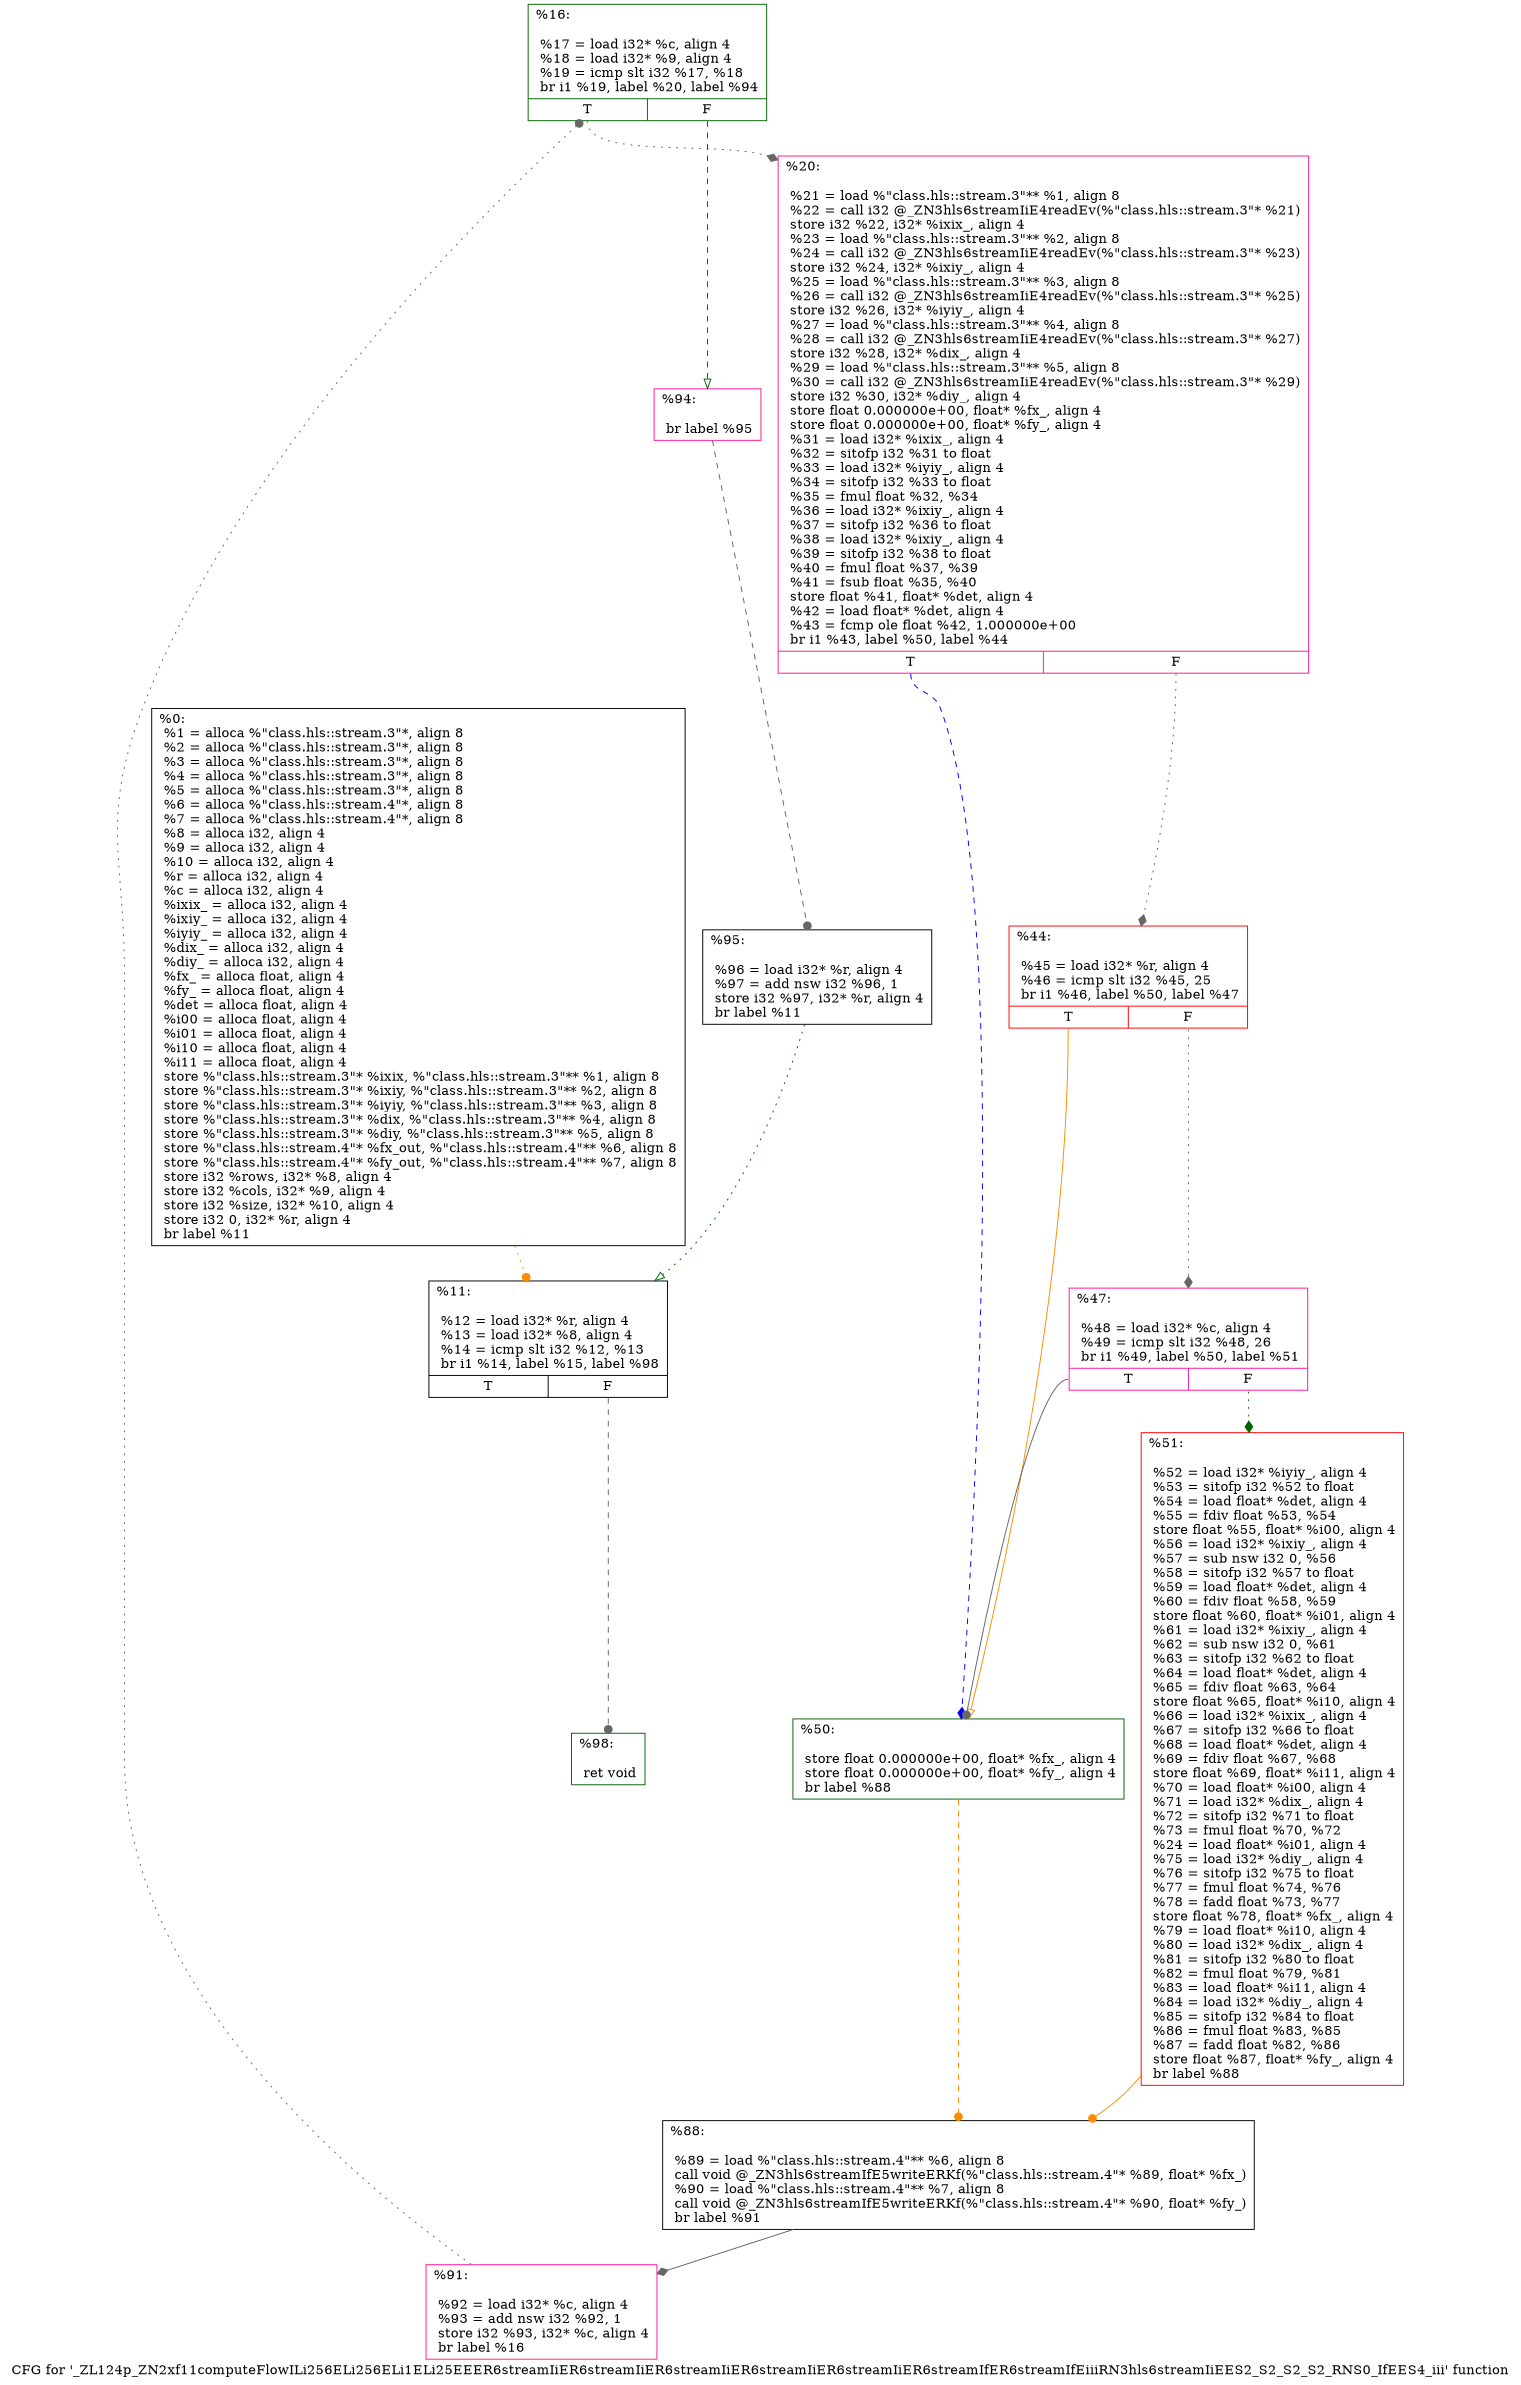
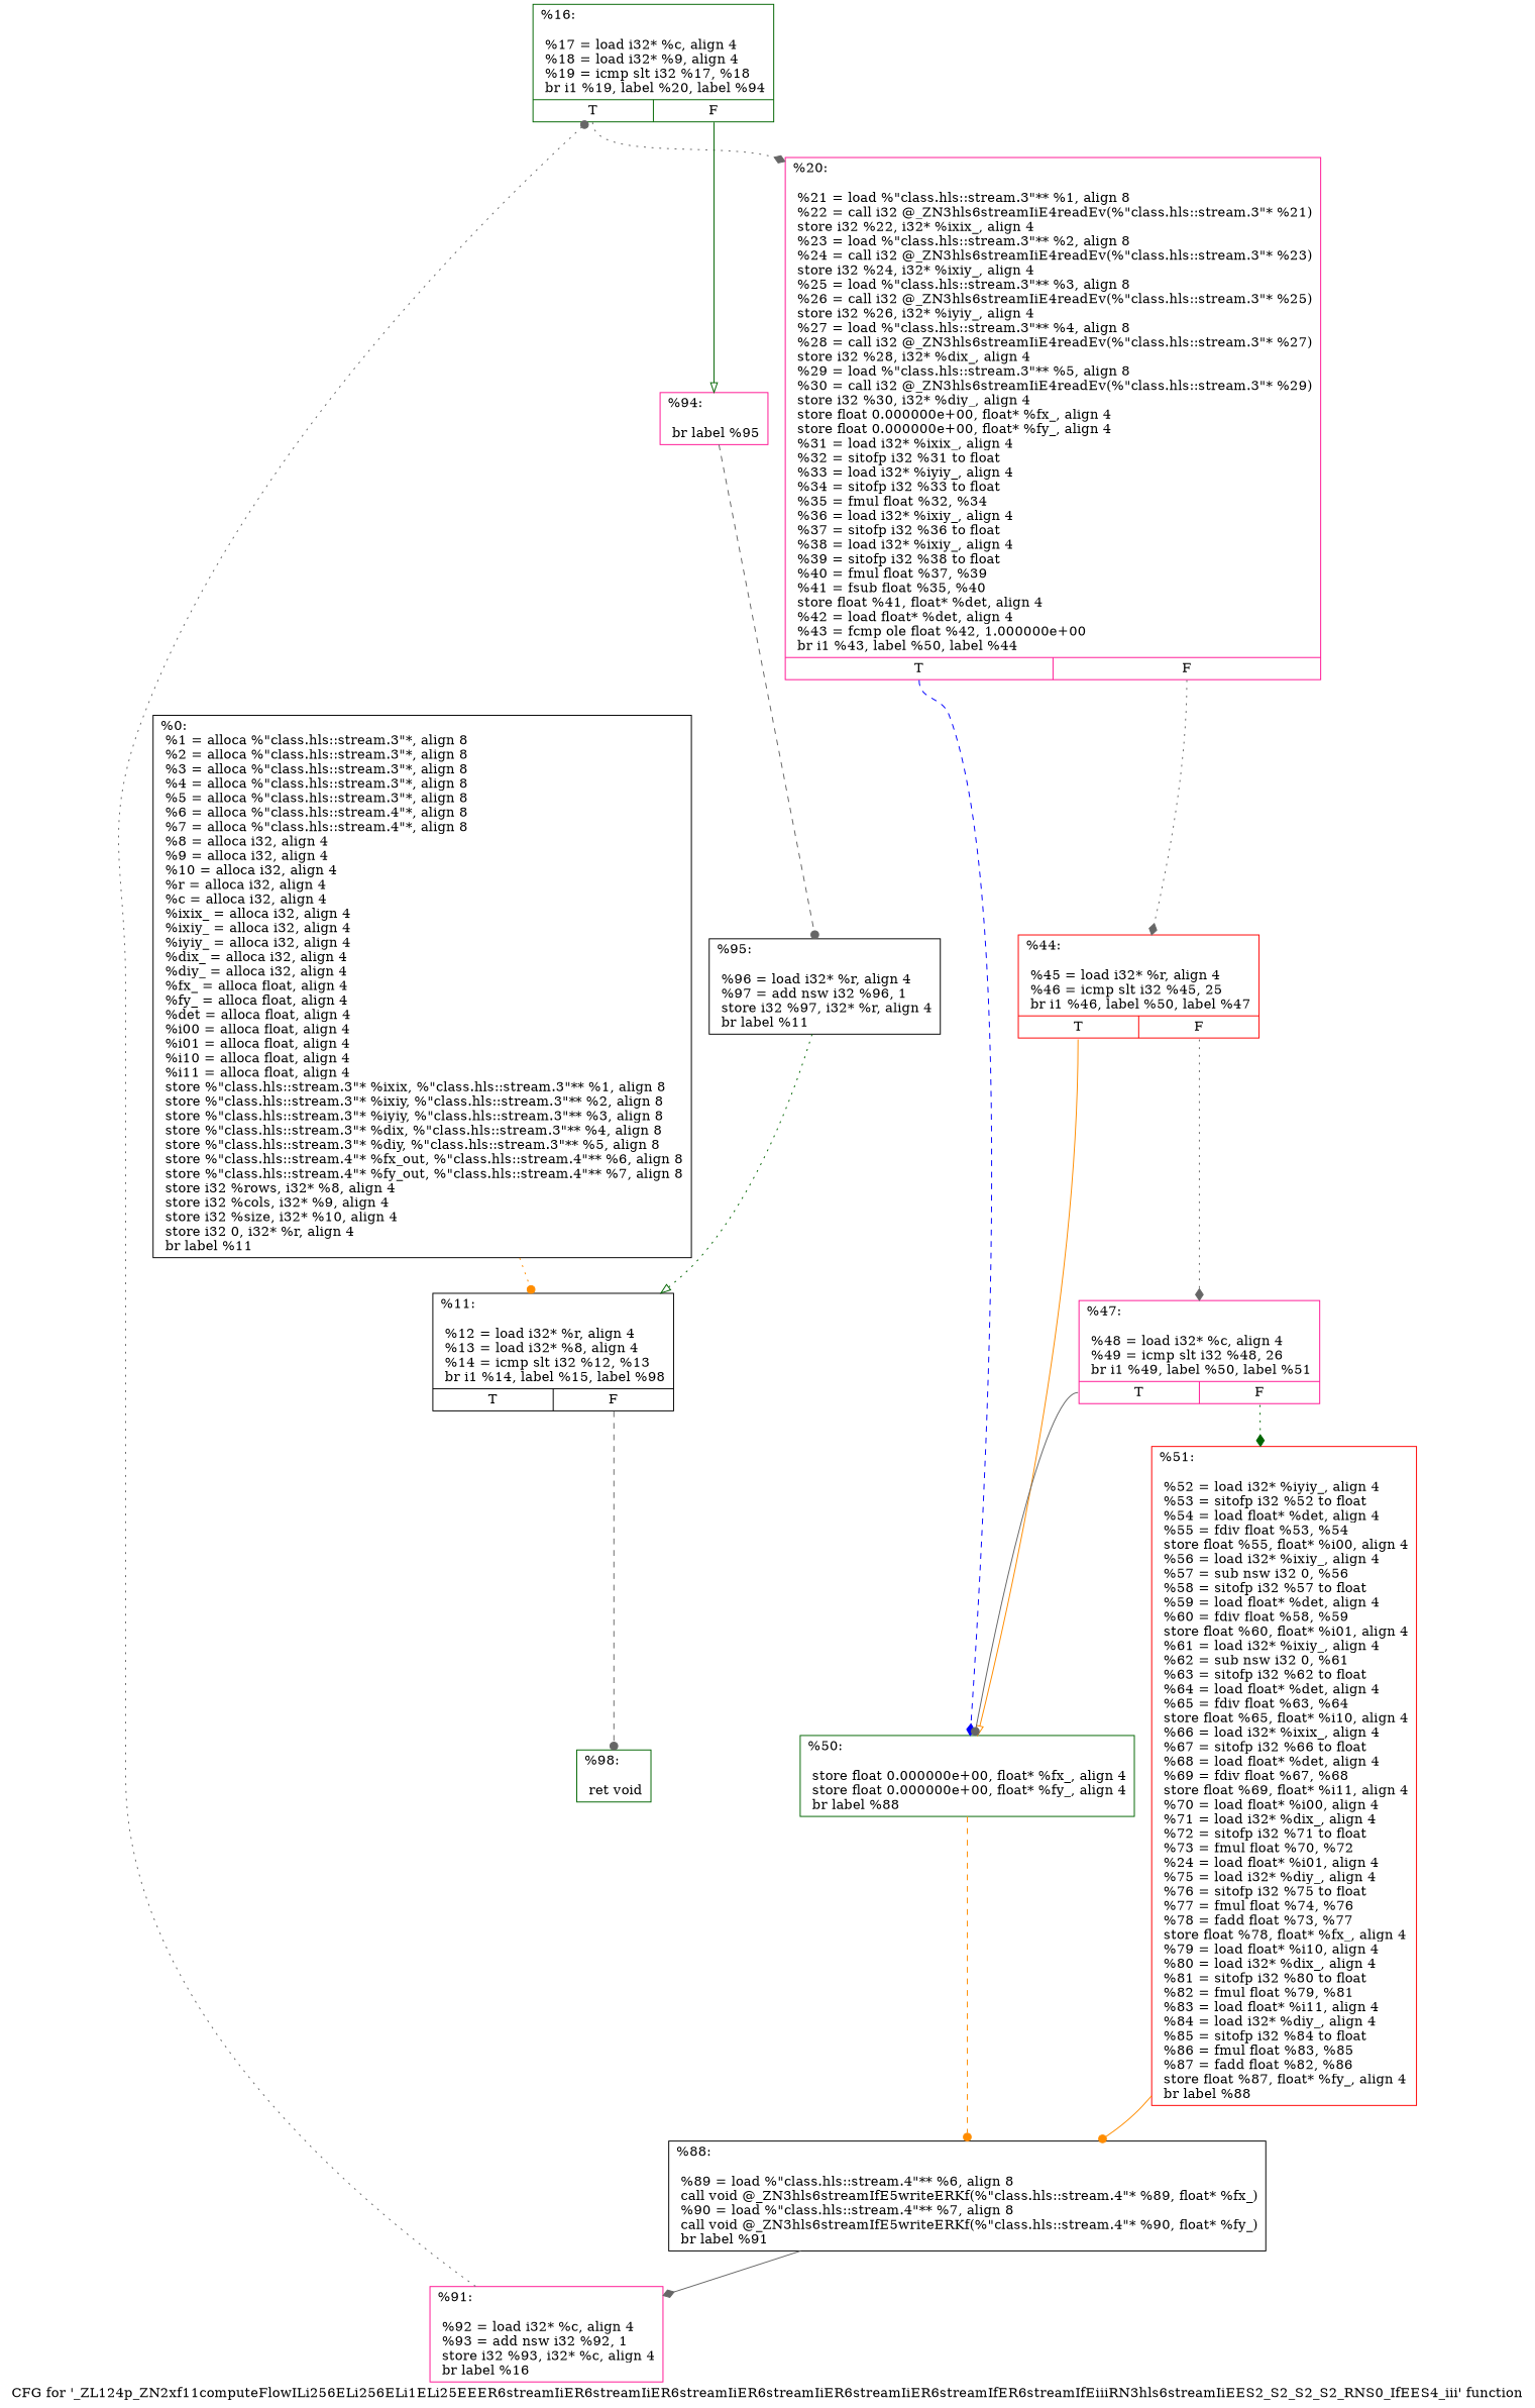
  digraph {
    label="CFG for '_ZL124p_ZN2xf11computeFlowILi256ELi256ELi1ELi25EEER6streamIiER6streamIiER6streamIiER6streamIiER6streamIiER6streamIfER6streamIfEiiiRN3hls6streamIiEES2_S2_S2_S2_RNS0_IfEES4_iii' function"
    node [color=black shape=record]
    edge [arrowhead=dot color=gray40 style=dotted]
    n1 [label="{%0:\l  %1 = alloca %\"class.hls::stream.3\"*, align 8\l  %2 = alloca %\"class.hls::stream.3\"*, align 8\l  %3 = alloca %\"class.hls::stream.3\"*, align 8\l  %4 = alloca %\"class.hls::stream.3\"*, align 8\l  %5 = alloca %\"class.hls::stream.3\"*, align 8\l  %6 = alloca %\"class.hls::stream.4\"*, align 8\l  %7 = alloca %\"class.hls::stream.4\"*, align 8\l  %8 = alloca i32, align 4\l  %9 = alloca i32, align 4\l  %10 = alloca i32, align 4\l  %r = alloca i32, align 4\l  %c = alloca i32, align 4\l  %ixix_ = alloca i32, align 4\l  %ixiy_ = alloca i32, align 4\l  %iyiy_ = alloca i32, align 4\l  %dix_ = alloca i32, align 4\l  %diy_ = alloca i32, align 4\l  %fx_ = alloca float, align 4\l  %fy_ = alloca float, align 4\l  %det = alloca float, align 4\l  %i00 = alloca float, align 4\l  %i01 = alloca float, align 4\l  %i10 = alloca float, align 4\l  %i11 = alloca float, align 4\l  store %\"class.hls::stream.3\"* %ixix, %\"class.hls::stream.3\"** %1, align 8\l  store %\"class.hls::stream.3\"* %ixiy, %\"class.hls::stream.3\"** %2, align 8\l  store %\"class.hls::stream.3\"* %iyiy, %\"class.hls::stream.3\"** %3, align 8\l  store %\"class.hls::stream.3\"* %dix, %\"class.hls::stream.3\"** %4, align 8\l  store %\"class.hls::stream.3\"* %diy, %\"class.hls::stream.3\"** %5, align 8\l  store %\"class.hls::stream.4\"* %fx_out, %\"class.hls::stream.4\"** %6, align 8\l  store %\"class.hls::stream.4\"* %fy_out, %\"class.hls::stream.4\"** %7, align 8\l  store i32 %rows, i32* %8, align 4\l  store i32 %cols, i32* %9, align 4\l  store i32 %size, i32* %10, align 4\l  store i32 0, i32* %r, align 4\l  br label %11\l}"]
    n2 [label="{%11:\l\l  %12 = load i32* %r, align 4\l  %13 = load i32* %8, align 4\l  %14 = icmp slt i32 %12, %13\l  br i1 %14, label %15, label %98\l|{<s0>T|<s1>F}}"]
    n3 [color=darkgreen label="{%98:\l\l  ret void\l}"]
    n4 [color=darkgreen label="{%16:\l\l  %17 = load i32* %c, align 4\l  %18 = load i32* %9, align 4\l  %19 = icmp slt i32 %17, %18\l  br i1 %19, label %20, label %94\l|{<s0>T|<s1>F}}"]
    n5 [color=deeppink label="{%20:\l\l  %21 = load %\"class.hls::stream.3\"** %1, align 8\l  %22 = call i32 @_ZN3hls6streamIiE4readEv(%\"class.hls::stream.3\"* %21)\l  store i32 %22, i32* %ixix_, align 4\l  %23 = load %\"class.hls::stream.3\"** %2, align 8\l  %24 = call i32 @_ZN3hls6streamIiE4readEv(%\"class.hls::stream.3\"* %23)\l  store i32 %24, i32* %ixiy_, align 4\l  %25 = load %\"class.hls::stream.3\"** %3, align 8\l  %26 = call i32 @_ZN3hls6streamIiE4readEv(%\"class.hls::stream.3\"* %25)\l  store i32 %26, i32* %iyiy_, align 4\l  %27 = load %\"class.hls::stream.3\"** %4, align 8\l  %28 = call i32 @_ZN3hls6streamIiE4readEv(%\"class.hls::stream.3\"* %27)\l  store i32 %28, i32* %dix_, align 4\l  %29 = load %\"class.hls::stream.3\"** %5, align 8\l  %30 = call i32 @_ZN3hls6streamIiE4readEv(%\"class.hls::stream.3\"* %29)\l  store i32 %30, i32* %diy_, align 4\l  store float 0.000000e+00, float* %fx_, align 4\l  store float 0.000000e+00, float* %fy_, align 4\l  %31 = load i32* %ixix_, align 4\l  %32 = sitofp i32 %31 to float\l  %33 = load i32* %iyiy_, align 4\l  %34 = sitofp i32 %33 to float\l  %35 = fmul float %32, %34\l  %36 = load i32* %ixiy_, align 4\l  %37 = sitofp i32 %36 to float\l  %38 = load i32* %ixiy_, align 4\l  %39 = sitofp i32 %38 to float\l  %40 = fmul float %37, %39\l  %41 = fsub float %35, %40\l  store float %41, float* %det, align 4\l  %42 = load float* %det, align 4\l  %43 = fcmp ole float %42, 1.000000e+00\l  br i1 %43, label %50, label %44\l|{<s0>T|<s1>F}}"]
    n6 [color=deeppink label="{%94:\l\l  br label %95\l}"]
    n7 [color=darkgreen label="{%50:\l\l  store float 0.000000e+00, float* %fx_, align 4\l  store float 0.000000e+00, float* %fy_, align 4\l  br label %88\l}"]
    n8 [color=red label="{%44:\l\l  %45 = load i32* %r, align 4\l  %46 = icmp slt i32 %45, 25\l  br i1 %46, label %50, label %47\l|{<s0>T|<s1>F}}"]
    n9 [label="{%95:\l\l  %96 = load i32* %r, align 4\l  %97 = add nsw i32 %96, 1\l  store i32 %97, i32* %r, align 4\l  br label %11\l}"]
    n10 [label="{%88:\l\l  %89 = load %\"class.hls::stream.4\"** %6, align 8\l  call void @_ZN3hls6streamIfE5writeERKf(%\"class.hls::stream.4\"* %89, float* %fx_)\l  %90 = load %\"class.hls::stream.4\"** %7, align 8\l  call void @_ZN3hls6streamIfE5writeERKf(%\"class.hls::stream.4\"* %90, float* %fy_)\l  br label %91\l}"]
    n11 [color=deeppink label="{%47:\l\l  %48 = load i32* %c, align 4\l  %49 = icmp slt i32 %48, 26\l  br i1 %49, label %50, label %51\l|{<s0>T|<s1>F}}"]
    n12 [color=deeppink label="{%91:\l\l  %92 = load i32* %c, align 4\l  %93 = add nsw i32 %92, 1\l  store i32 %93, i32* %c, align 4\l  br label %16\l}"]
    n13 [color=red label="{%51:\l\l  %52 = load i32* %iyiy_, align 4\l  %53 = sitofp i32 %52 to float\l  %54 = load float* %det, align 4\l  %55 = fdiv float %53, %54\l  store float %55, float* %i00, align 4\l  %56 = load i32* %ixiy_, align 4\l  %57 = sub nsw i32 0, %56\l  %58 = sitofp i32 %57 to float\l  %59 = load float* %det, align 4\l  %60 = fdiv float %58, %59\l  store float %60, float* %i01, align 4\l  %61 = load i32* %ixiy_, align 4\l  %62 = sub nsw i32 0, %61\l  %63 = sitofp i32 %62 to float\l  %64 = load float* %det, align 4\l  %65 = fdiv float %63, %64\l  store float %65, float* %i10, align 4\l  %66 = load i32* %ixix_, align 4\l  %67 = sitofp i32 %66 to float\l  %68 = load float* %det, align 4\l  %69 = fdiv float %67, %68\l  store float %69, float* %i11, align 4\l  %70 = load float* %i00, align 4\l  %71 = load i32* %dix_, align 4\l  %72 = sitofp i32 %71 to float\l  %73 = fmul float %70, %72\l  %24 = load float* %i01, align 4\l  %75 = load i32* %diy_, align 4\l  %76 = sitofp i32 %75 to float\l  %77 = fmul float %74, %76\l  %78 = fadd float %73, %77\l  store float %78, float* %fx_, align 4\l  %79 = load float* %i10, align 4\l  %80 = load i32* %dix_, align 4\l  %81 = sitofp i32 %80 to float\l  %82 = fmul float %79, %81\l  %83 = load float* %i11, align 4\l  %84 = load i32* %diy_, align 4\l  %85 = sitofp i32 %84 to float\l  %86 = fmul float %83, %85\l  %87 = fadd float %82, %86\l  store float %87, float* %fy_, align 4\l  br label %88\l}"]
    n1 -> n2 [color=darkorange]
    n2 -> n3 [style=dashed tailport=s1]
    n4 -> n5 [arrowhead=diamond tailport=s0]
-   n4 -> n6 [arrowhead=onormal color=darkgreen style=dashed tailport=s1]
+   n4 -> n6 [arrowhead=onormal color=darkgreen style=solid tailport=s1]
    n5 -> n7 [arrowhead=diamond color=blue style=dashed tailport=s0]
    n5 -> n8 [arrowhead=diamond tailport=s1]
    n6 -> n9 [style=dashed]
    n7 -> n10 [color=darkorange style=dashed]
    n8 -> n7 [arrowhead=onormal color=darkorange style=solid tailport=s0]
    n8 -> n11 [arrowhead=diamond tailport=s1]
    n9 -> n2 [arrowhead=onormal color=darkgreen]
    n10 -> n12 [arrowhead=diamond style=solid]
    n11 -> n7 [style=solid tailport=s0]
    n11 -> n13 [arrowhead=diamond color=darkgreen tailport=s1]
    n12 -> n4
    n13 -> n10 [color=darkorange style=solid]
  }
